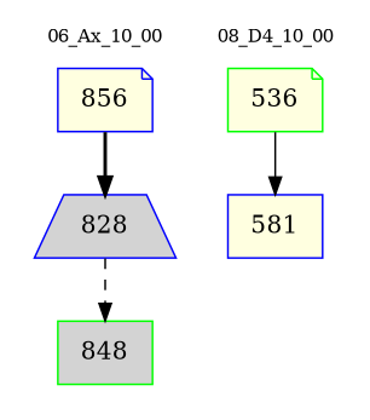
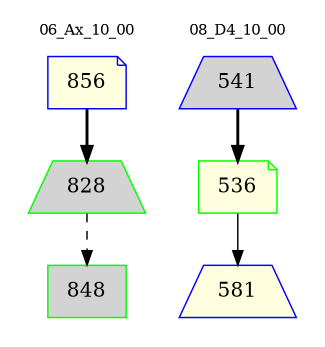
  digraph {
    node [color=blue fillcolor=lightyellow shape=note style=filled]
    edge [color=black style=bold]
    n1 [label=856]
-   n2 [fillcolor=lightgrey label=828 shape=trapezium]
+   n2 [color=green fillcolor=lightgrey label=828 shape=trapezium]
    n3 [color=green fillcolor=lightgrey label=848 shape=box]
+   n4 [fillcolor=lightgrey label=541 shape=trapezium]
    n5 [color=green label=536]
-   n6 [label=581 shape=box]
+   n6 [label=581 shape=trapezium]
    subgraph cluster_1 {
      color=white
      fontsize=10
      label="06_Ax_10_00"
      n1
      n2
      n3
    }
    subgraph cluster_2 {
      color=white
      fontsize=10
      label="08_D4_10_00"
+     n4
      n5
      n6
    }
    n1 -> n2
    n2 -> n3 [style=dashed]
+   n4 -> n5
    n5 -> n6 [style=solid]
  }
